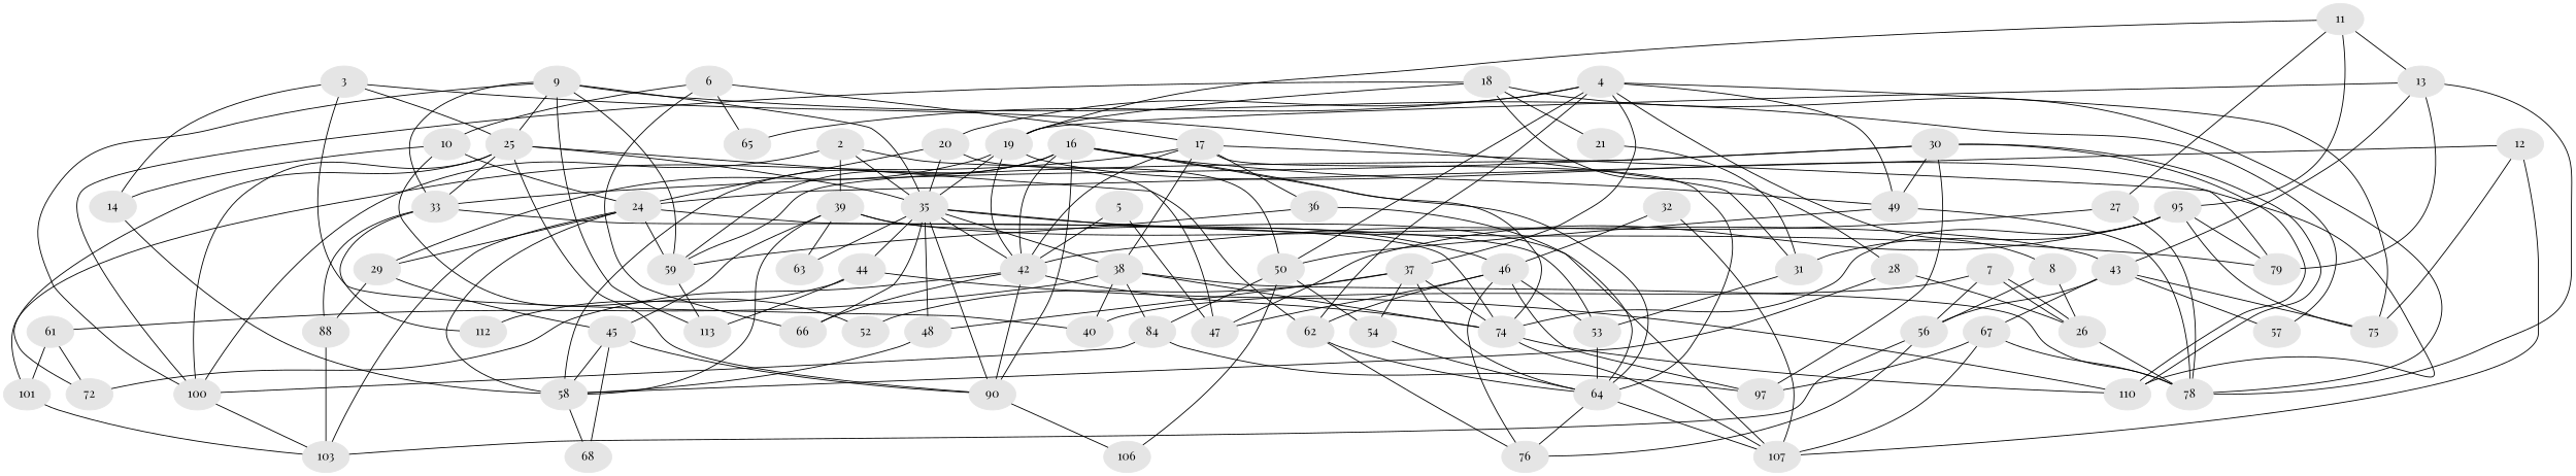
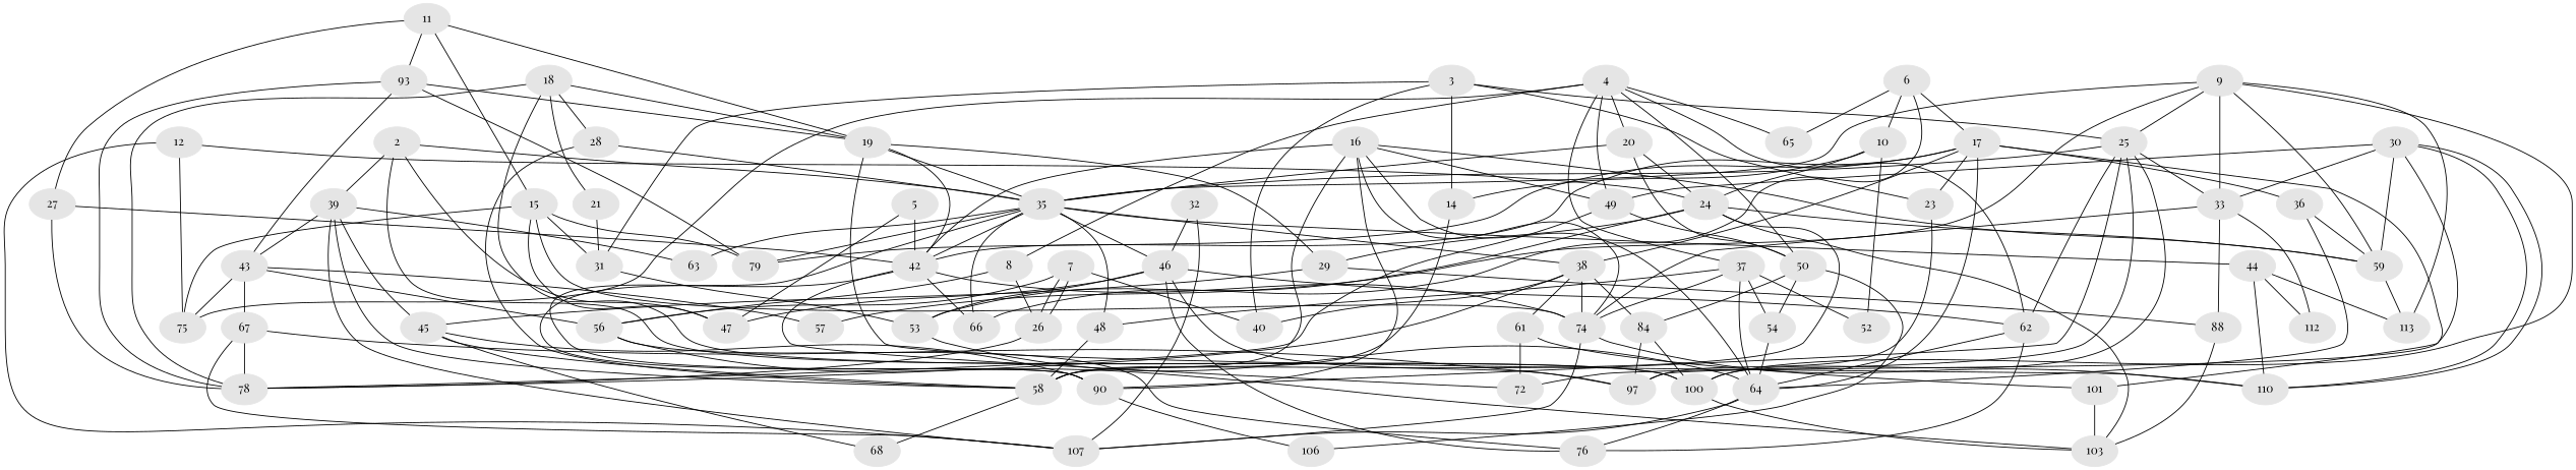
  graph {
    fontname="Playfair Display"
    node [color=gray90 fontname="Playfair Display" style=filled]
    edge [fontname="Playfair Display"]
    19 [super="+99"]
    35 [super="+108"]
    42 [super="+71"]
    29 [super="+70"]
    110
    66 [super="+82"]
    79
    90
    38
    46 [super="+92"]
    44
    48
    63
    43 [super="+91"]
    75
    56 [super="+115"]
    57
    67 [super="+73"]
    2
    39 [super="+105"]
    47
    100 [super="+116"]
    107 [super="+109"]
    58 [super="+86"]
    45
    103
    3 [super="+51"]
    14
+   23
    25 [super="+83"]
    31
    40
    97
    62
    33 [super="+87"]
    72
    53 [super="+95"]
    4 [super="+114"]
    8
    20
    37 [super="+93"]
    49 [super="+89"]
    50 [super="+85"]
    65
    26
    24 [super="+41"]
    52
    74 [super="+102"]
    64 [super="+69"]
    54
    78 [super="+94"]
    84
    106
    76
    5
    10 [super="+96"]
    6
    17 [super="+104"]
    36
    101
    7
    9 [super="+77"]
    59 [super="+111"]
    113
    88
    112
-   13 [super="+98"]
+   13 [super="+98" label=93]
    11
-   15 [super="+80" label=95]
+   15 [super="+80"]
    27
    12
    68
    16 [super="+22"]
    61
    18 [super="+81"]
    21
    28 [super="+34"]
    30 [super="+60"]
    32
    19 -- 35
    19 -- 42
    19 -- 29
    19 -- 110
    35 -- 42
    35 -- 66
    35 -- 79
    35 -- 90
    35 -- 38
    35 -- 46
    35 -- 44
    35 -- 48
    35 -- 63
    42 -- 66
    42 -- 90
    42 -- 72
    42 -- 74
    29 -- 45
    29 -- 88
    90 -- 106
    38 -- 40
    38 -- 74
    38 -- 78
    38 -- 84
    38 -- 61
    46 -- 47
    46 -- 97
    46 -- 62
    46 -- 53
    46 -- 76
    44 -- 110
    44 -- 113
    44 -- 112
    48 -- 58
    43 -- 75
    43 -- 56
    43 -- 57
    43 -- 67
    56 -- 103
    56 -- 76
    67 -- 107
    67 -- 97
    67 -- 78
    2 -- 35
    2 -- 39
    2 -- 47
    2 -- 100
    39 -- 63
    39 -- 43
    39 -- 107
    39 -- 58
    39 -- 45
    100 -- 103
    58 -- 68
    45 -- 90
    45 -- 58
    45 -- 68
    3 -- 14
+   3 -- 23
    3 -- 25
    3 -- 31
    3 -- 40
    14 -- 58
+   23 -- 97
    25 -- 35
    25 -- 90
    25 -- 100
    25 -- 62
    25 -- 33
    25 -- 72
    31 -- 53
    62 -- 64
    62 -- 76
    33 -- 74
    33 -- 88
    33 -- 112
    53 -- 64
    4 -- 75
    4 -- 62
    4 -- 8
    4 -- 20
    4 -- 37
    4 -- 49
    4 -- 50
    4 -- 65
    8 -- 56
    8 -- 26
    20 -- 35
    20 -- 50
    20 -- 24
    37 -- 48
    37 -- 52
    37 -- 74
    37 -- 64
    37 -- 54
    49 -- 50 [weight=2]
    49 -- 78
    50 -- 54
    50 -- 84
    50 -- 106
    26 -- 78
    24 -- 29
    24 -- 58 [weight=2]
    24 -- 103
    24 -- 53
    24 -- 59
    74 -- 110
    74 -- 107
    64 -- 107
    64 -- 76
    54 -- 64
    84 -- 100
    84 -- 97
    5 -- 42
    5 -- 47
    10 -- 14
    10 -- 24
    10 -- 52
    6 -- 66
    6 -- 65
    6 -- 10
    6 -- 17
    17 -- 42
    17 -- 79
    17 -- 38
+   17 -- 23
    17 -- 64
    17 -- 36
    17 -- 101
    36 -- 64
    36 -- 59
    101 -- 103
    7 -- 56
    7 -- 40
    7 -- 26
    7 -- 26
    9 -- 35
    9 -- 57
    9 -- 100
    9 -- 25
    9 -- 33
    9 -- 59
    9 -- 113
    59 -- 113
    88 -- 103
    13 -- 19
    13 -- 79
    13 -- 43
    13 -- 78
    11 -- 19
    11 -- 13
    11 -- 15
    11 -- 27
    15 -- 79
    15 -- 75
    15 -- 47
    15 -- 31
    15 -- 74
    27 -- 42
    27 -- 78
    12 -- 75
    12 -- 107
    12 -- 24
    16 -- 42
    16 -- 90
    16 -- 58 [weight=2]
    16 -- 49
    16 -- 74
    16 -- 64
    16 -- 59
    61 -- 72
    61 -- 101
    18 -- 19
    18 -- 100
    18 -- 78
    18 -- 21
    18 -- 28
    21 -- 31
-   28 -- 26
+   28 -- 35
    28 -- 58
    30 -- 110
    30 -- 110
    30 -- 97
    30 -- 33
    30 -- 49
    30 -- 59
    32 -- 46
    32 -- 107
  }
